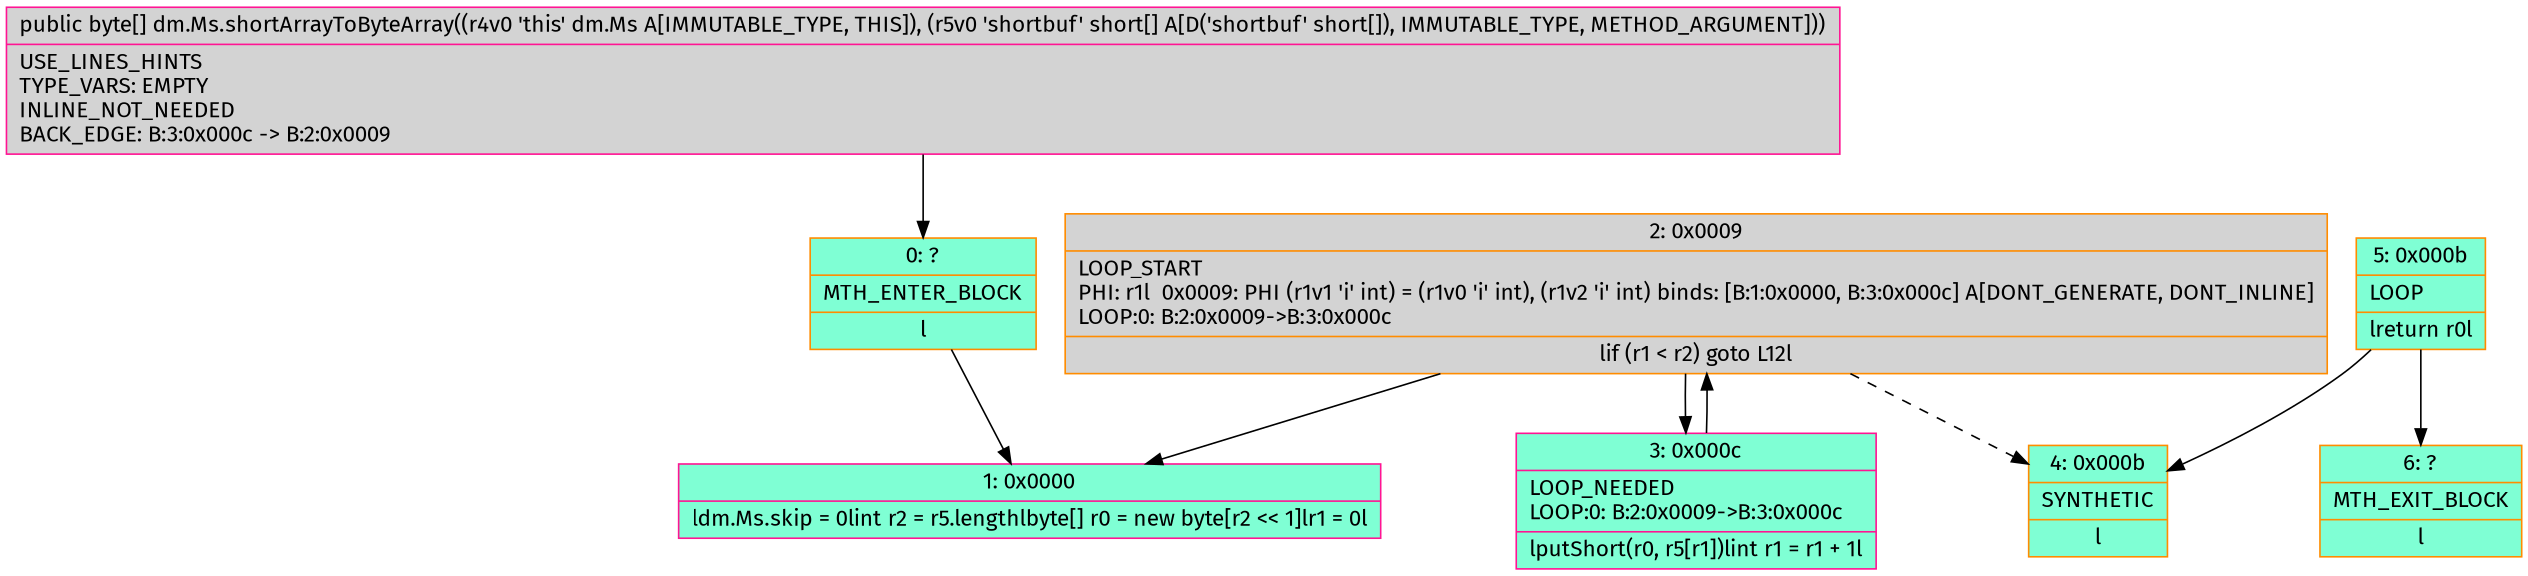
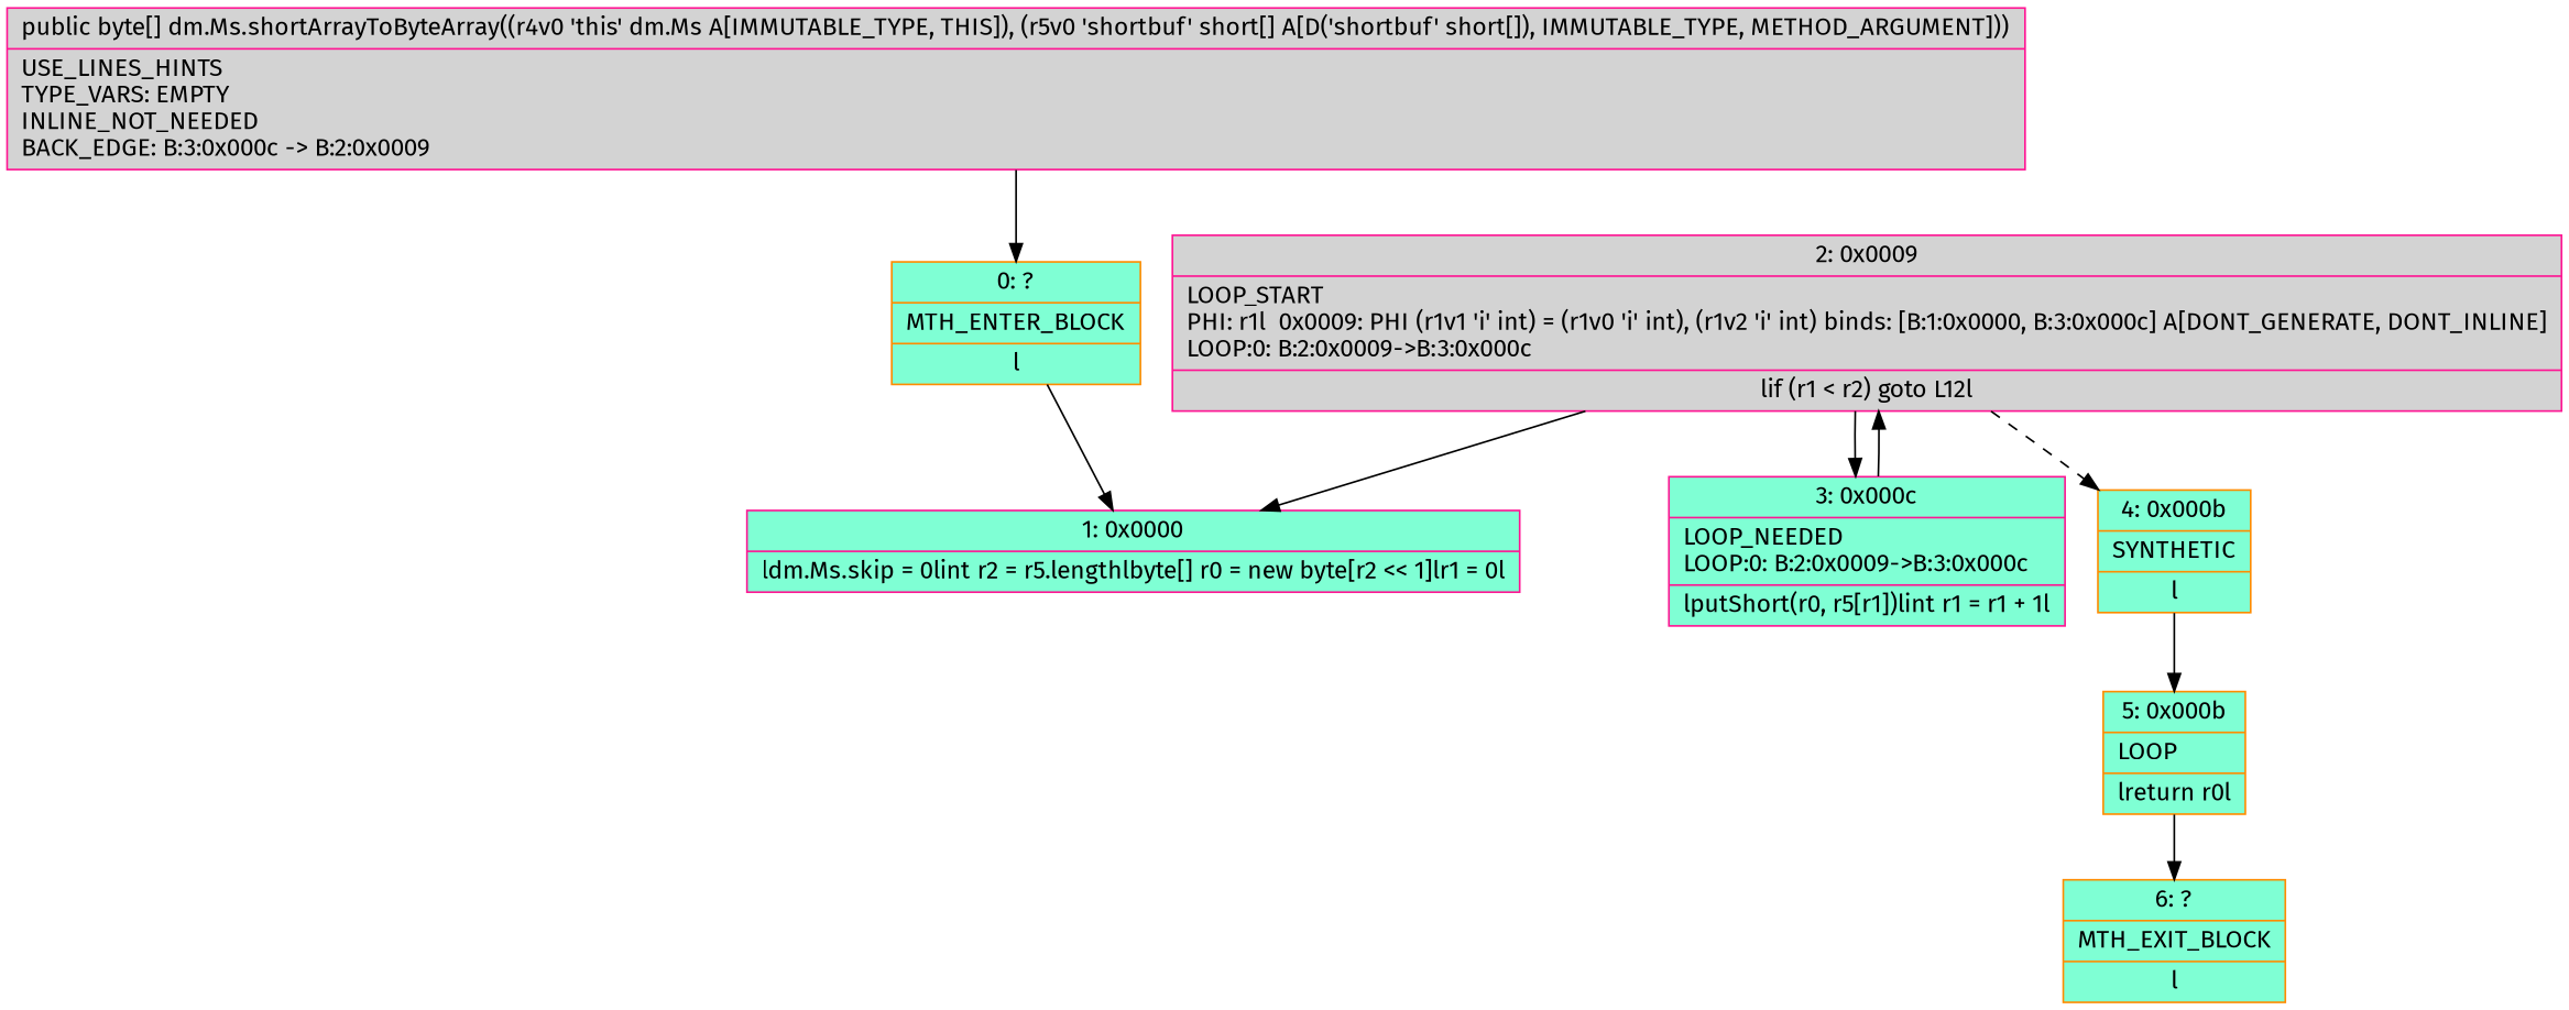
  digraph {
    fontname="Fira Sans"
    node [color=darkorange fillcolor=aquamarine fontname="Fira Sans" shape=record style=filled]
    edge [fontname="Fira Sans"]
    n1 [label="{0\:\ ?|MTH_ENTER_BLOCK\l|l}"]
    n2 [color=deeppink label="{1\:\ 0x0000|ldm.Ms.skip = 0lint r2 = r5.lengthlbyte[] r0 = new byte[r2 \<\< 1]lr1 = 0l}"]
-   n3 [fillcolor=lightgrey label="{2\:\ 0x0009|LOOP_START\lPHI: r1l  0x0009: PHI (r1v1 'i' int) = (r1v0 'i' int), (r1v2 'i' int) binds: [B:1:0x0000, B:3:0x000c] A[DONT_GENERATE, DONT_INLINE]\lLOOP:0: B:2:0x0009\-\>B:3:0x000c\l|lif (r1 \< r2) goto L12l}"]
+   n3 [color=deeppink fillcolor=lightgrey label="{2\:\ 0x0009|LOOP_START\lPHI: r1l  0x0009: PHI (r1v1 'i' int) = (r1v0 'i' int), (r1v2 'i' int) binds: [B:1:0x0000, B:3:0x000c] A[DONT_GENERATE, DONT_INLINE]\lLOOP:0: B:2:0x0009\-\>B:3:0x000c\l|lif (r1 \< r2) goto L12l}"]
    n4 [color=deeppink label="{3\:\ 0x000c|LOOP_NEEDED\lLOOP:0: B:2:0x0009\-\>B:3:0x000c\l|lputShort(r0, r5[r1])lint r1 = r1 + 1l}"]
    n5 [label="{4\:\ 0x000b|SYNTHETIC\l|l}"]
    n6 [label="{5\:\ 0x000b|LOOP\l|lreturn r0l}"]
    n7 [label="{6\:\ ?|MTH_EXIT_BLOCK\l|l}"]
    n8 [color=deeppink fillcolor=lightgrey label="{public byte[] dm.Ms.shortArrayToByteArray((r4v0 'this' dm.Ms A[IMMUTABLE_TYPE, THIS]), (r5v0 'shortbuf' short[] A[D('shortbuf' short[]), IMMUTABLE_TYPE, METHOD_ARGUMENT]))  | USE_LINES_HINTS\lTYPE_VARS: EMPTY\lINLINE_NOT_NEEDED\lBACK_EDGE: B:3:0x000c \-\> B:2:0x0009\l}"]
    n1 -> n2
    n3 -> n2
    n3 -> n4
    n3 -> n5 [style=dashed]
    n4 -> n3
-   n6 -> n5
+   n5 -> n6
    n6 -> n7
    n8 -> n1
  }
